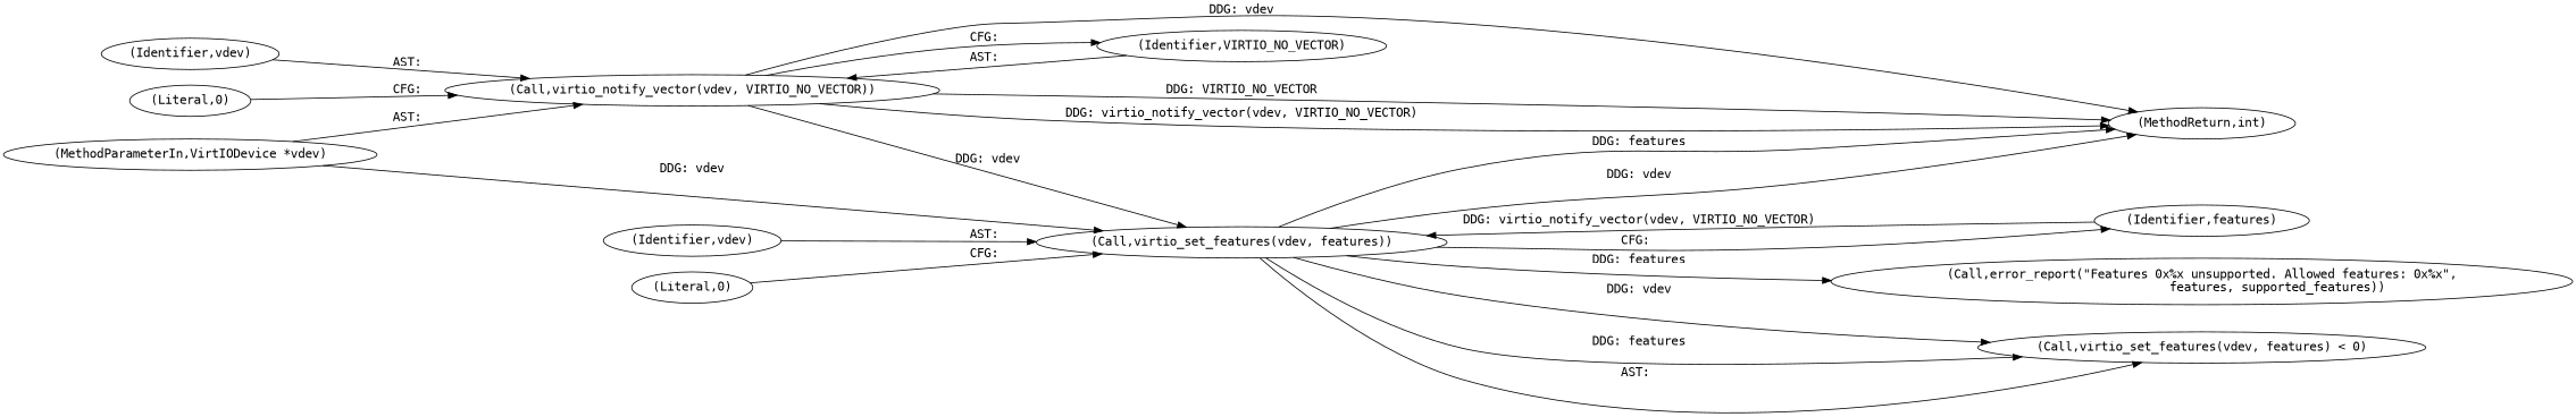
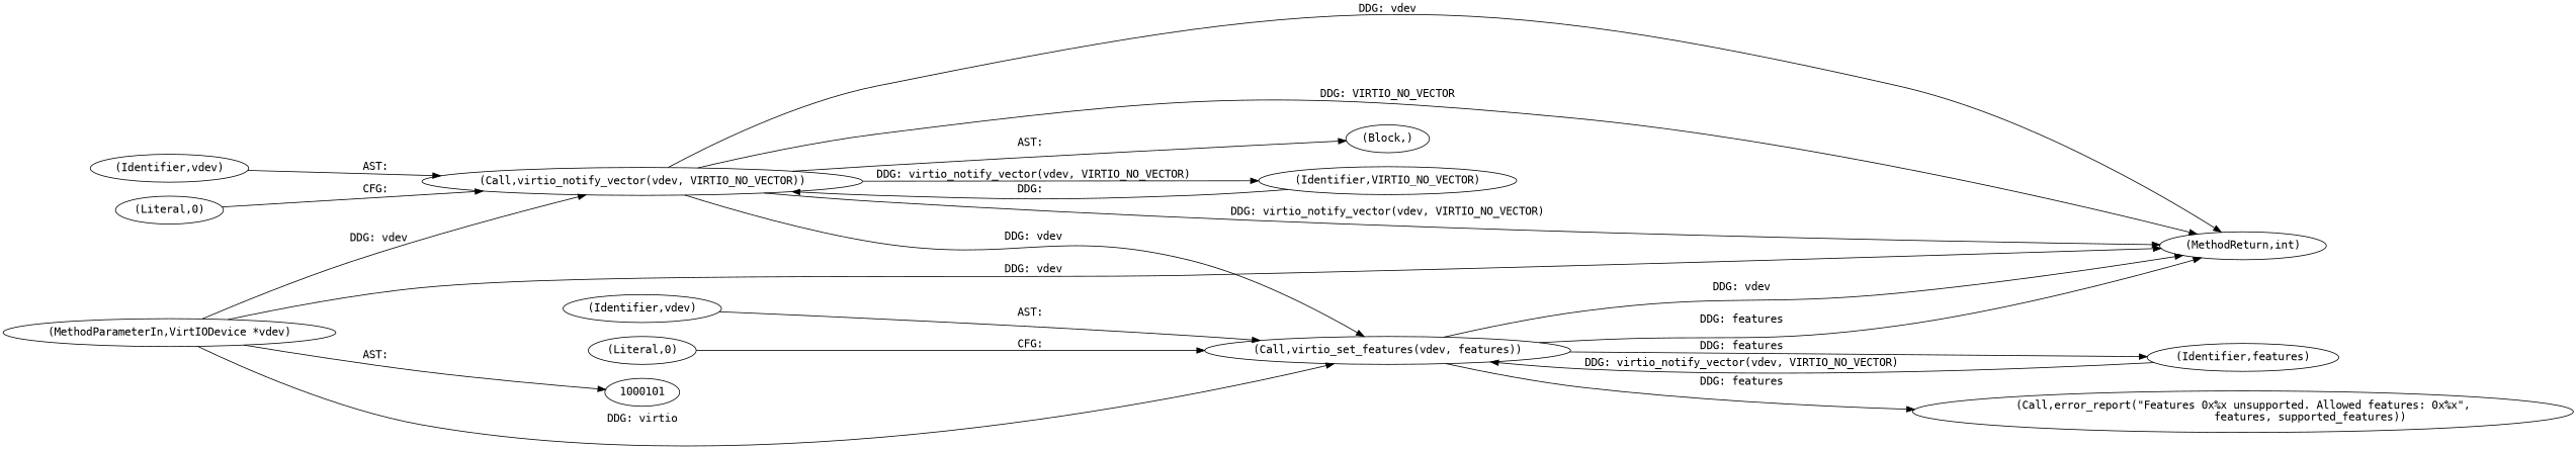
  digraph {
    fontname="DejaVu Sans Mono"
    rankdir=LR
    node [fontname="DejaVu Sans Mono"]
    edge [fontname="DejaVu Sans Mono"]
    n1 [label="(Call,virtio_notify_vector(vdev, VIRTIO_NO_VECTOR))"]
+   n2 [label="(Block,)"]
    n3 [label="(Identifier,VIRTIO_NO_VECTOR)"]
    n4 [label="(MethodReturn,int)"]
    n5 [label="(Call,virtio_set_features(vdev, features))"]
    n6 [label="(Call,error_report(\"Features 0x%x unsupported. Allowed features: 0x%x\",\n                     features, supported_features))"]
-   n7 [label="(Call,virtio_set_features(vdev, features) < 0)"]
    n8 [label="(Identifier,features)"]
    n9 [label="(MethodParameterIn,VirtIODevice *vdev)"]
+   1000101
    n11 [label="(Literal,0)"]
    n12 [label="(Identifier,vdev)"]
    n13 [label="(Identifier,vdev)"]
    n14 [label="(Literal,0)"]
-   n1 -> n3 [label="CFG: "]
+   n1 -> n2 [label="AST: "]
+   n1 -> n3 [label="DDG: virtio_notify_vector(vdev, VIRTIO_NO_VECTOR)"]
    n1 -> n4 [label="DDG: vdev"]
    n1 -> n4 [label="DDG: VIRTIO_NO_VECTOR"]
    n1 -> n4 [label="DDG: virtio_notify_vector(vdev, VIRTIO_NO_VECTOR)"]
    n1 -> n5 [label="DDG: vdev"]
-   n3 -> n1 [label="AST: "]
+   n3 -> n1 [label="DDG: "]
    n5 -> n4 [label="DDG: vdev"]
    n5 -> n4 [label="DDG: features"]
    n5 -> n6 [label="DDG: features"]
-   n5 -> n7 [label="AST: "]
-   n5 -> n7 [label="DDG: vdev"]
-   n5 -> n7 [label="DDG: features"]
-   n5 -> n8 [label="CFG: "]
+   n5 -> n8 [label="DDG: features"]
    n8 -> n5 [label="DDG: virtio_notify_vector(vdev, VIRTIO_NO_VECTOR)"]
-   n9 -> n1 [label="AST: "]
-   n9 -> n5 [label="DDG: vdev"]
+   n9 -> n1 [label="DDG: vdev"]
+   n9 -> n4 [label="DDG: vdev"]
+   n9 -> n5 [label="DDG: virtio"]
+   n9 -> 1000101 [label="AST: "]
    n11 -> n1 [label="CFG: "]
    n12 -> n1 [label="AST: "]
    n13 -> n5 [label="AST: "]
    n14 -> n5 [label="CFG: "]
  }
